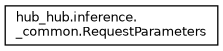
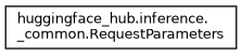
  digraph {
    rankdir=LR
-   n1 [color=black fillcolor=white fontname=Helvetica fontsize=10 height=0.2 label="hub_hub.inference.\l_common.RequestParameters" shape=record style=filled width=0.4]
+   n1 [color=black fillcolor=white fontname=Helvetica fontsize=10 height=0.2 label="huggingface_hub.inference.\l_common.RequestParameters" shape=record style=filled width=0.4]
  }
